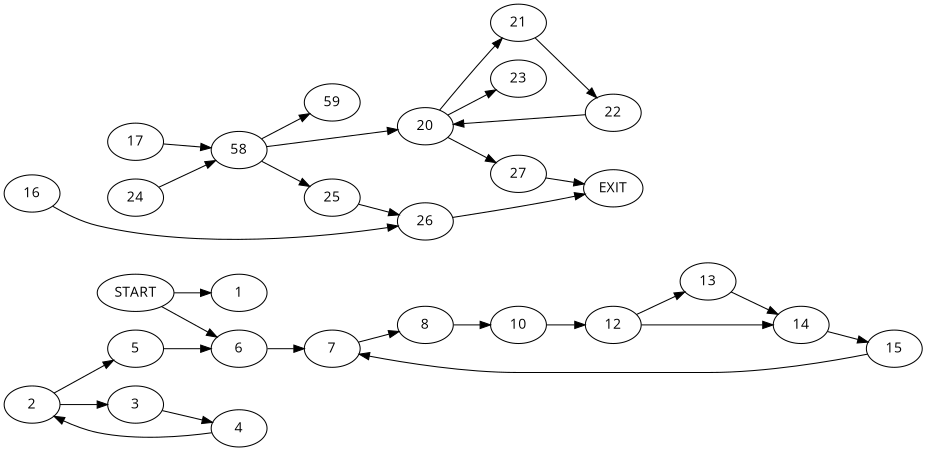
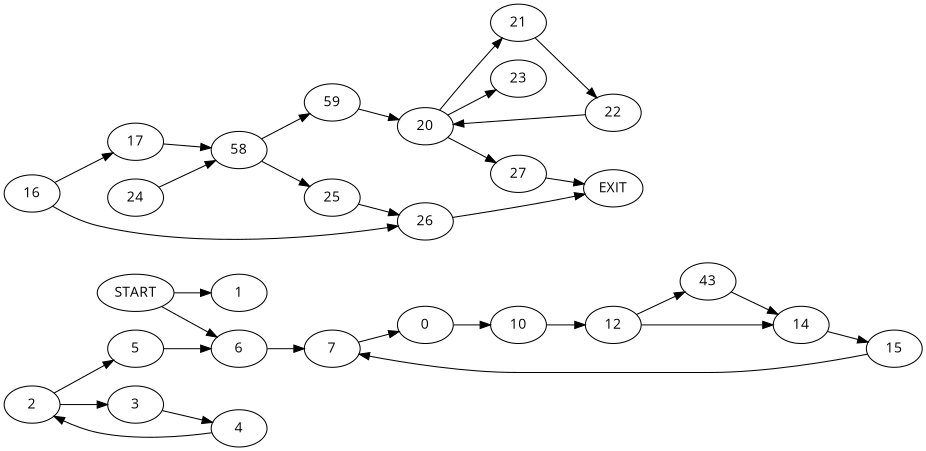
  digraph {
    fontname="Open Sans"
    rankdir=LR
    node [fontname="Open Sans"]
    edge [fontname="Open Sans"]
    n1 [label=START]
    1
    6
    7
    2
    3
    5
    4
-   8
+   8 [label=0]
    10
    16
    17
    26
    12
-   13
+   13 [label=43]
    14
    15
    n18 [label=58]
    n19 [label=EXIT]
    n20 [label=59]
    25
    20
    21
    23
    27
    22
    24
    n1 -> 1
    n1 -> 6
    6 -> 7
    7 -> 8
    2 -> 3
    2 -> 5
    3 -> 4
    5 -> 6
    4 -> 2
    8 -> 10
    10 -> 12
+   16 -> 17
    16 -> 26
    17 -> n18
    26 -> n19
    12 -> 13
    12 -> 14
    13 -> 14
    14 -> 15
    15 -> 7
    n18 -> n20
    n18 -> 25
-   n18 -> 20
+   n20 -> 20
    25 -> 26
    20 -> 21
    20 -> 23
    20 -> 27
    21 -> 22
    27 -> n19
    22 -> 20
    24 -> n18
  }
